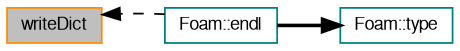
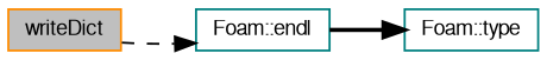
  digraph {
    rankdir=LR
    node [color=teal fontname=FreeSans fontsize=10 shape=record]
    edge [color=black fontname=FreeSans fontsize=10 labelfontname=FreeSans labelfontsize=10]
    n1 [color=darkorange fillcolor=grey75 fontcolor=black height=0.2 label=writeDict style=filled width=0.4]
    n2 [height=0.2 label="Foam::endl" width=0.4]
    n3 [height=0.2 label="Foam::type" width=0.4]
-   n2 -> n1 [style=dashed]
+   n1 -> n2 [style=dashed]
    n2 -> n3 [style=bold]
  }
